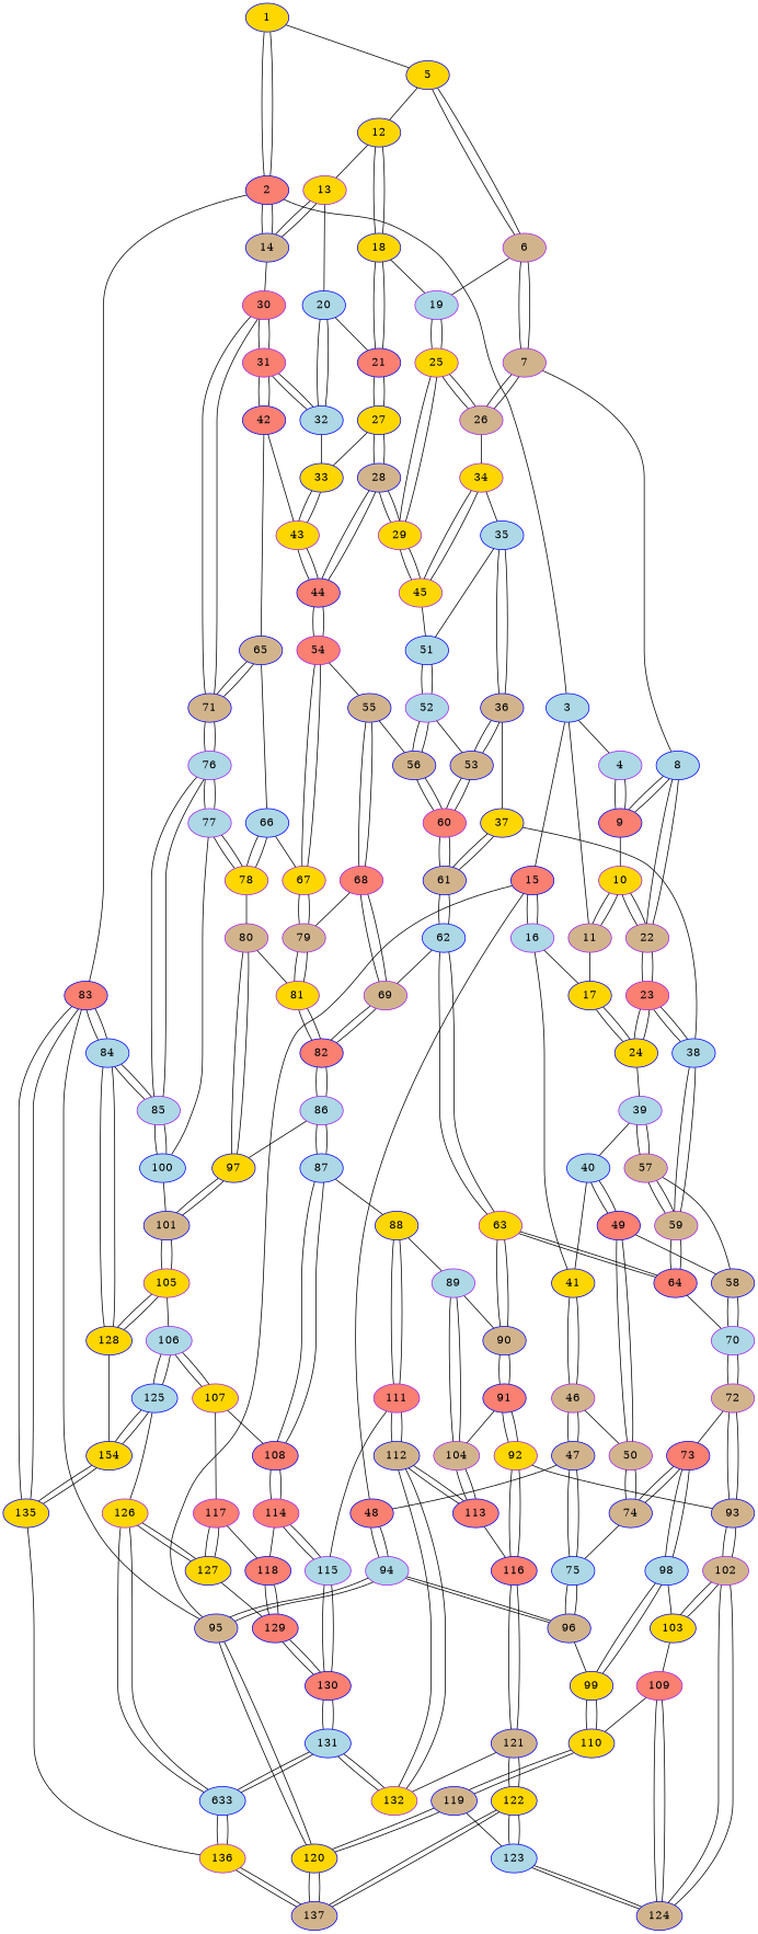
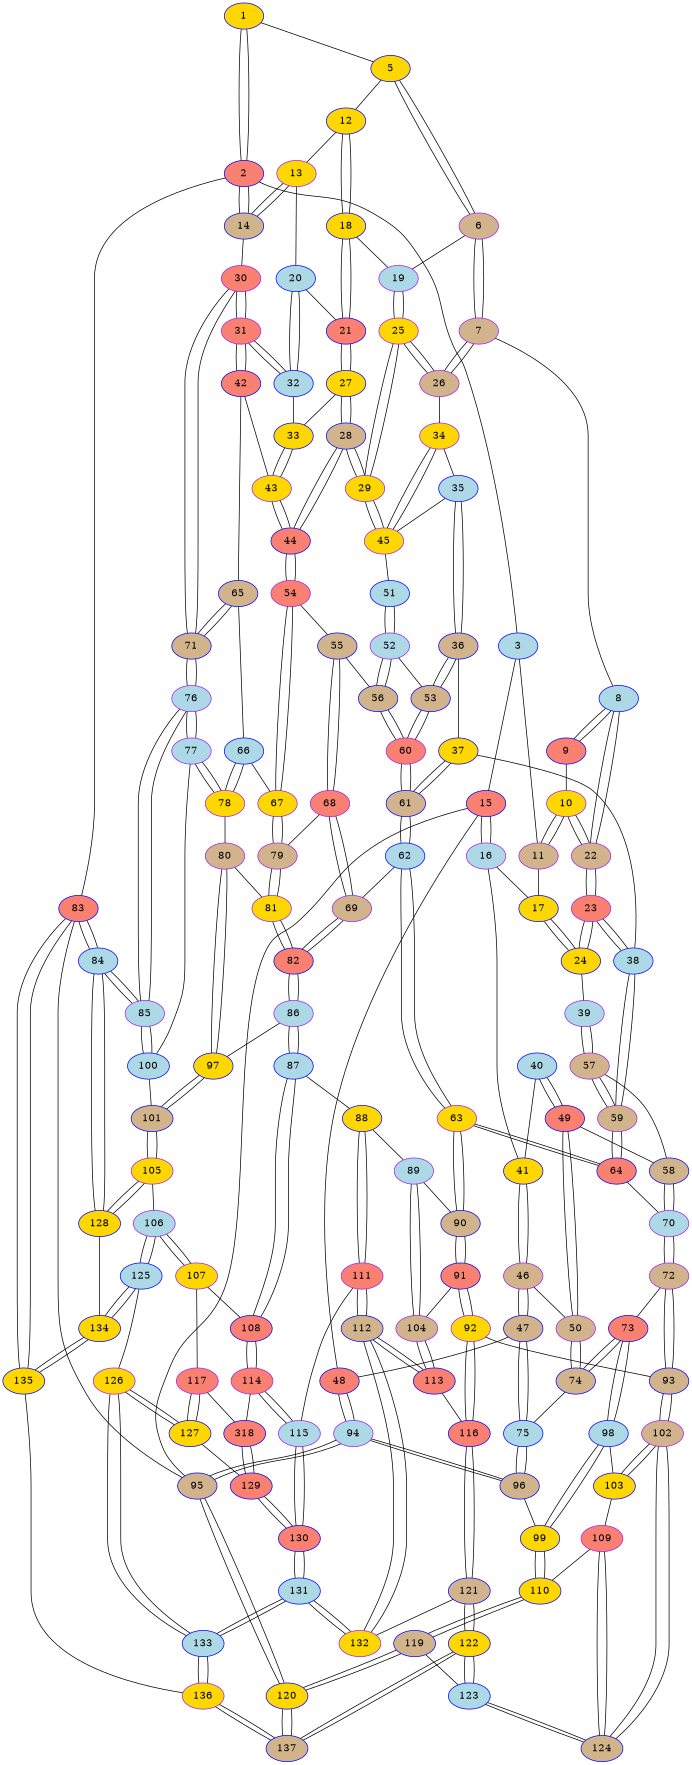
  graph {
    node [color=blue fillcolor=gold style=filled]
    2 [fillcolor=salmon]
    1
    5
    3 [fillcolor=lightblue]
    14 [fillcolor=tan]
    83 [fillcolor=salmon]
    6 [color=purple fillcolor=tan]
    12
-   4 [color=purple fillcolor=lightblue]
    11 [color=purple fillcolor=tan]
    15 [fillcolor=salmon]
    30 [color=purple fillcolor=salmon]
    95 [fillcolor=tan]
    84 [fillcolor=lightblue]
    135
    9 [fillcolor=salmon]
    17
    16 [color=purple fillcolor=lightblue]
    48 [fillcolor=salmon]
    10 [color=purple]
    7 [color=purple fillcolor=tan]
    19 [color=purple fillcolor=lightblue]
    13 [color=purple]
    18
    8 [fillcolor=lightblue]
    26 [color=purple fillcolor=tan]
    25 [color=purple]
    22 [color=purple fillcolor=tan]
    34 [color=purple]
    23 [color=purple fillcolor=salmon]
    24
    20 [fillcolor=lightblue]
    21 [fillcolor=salmon]
    32 [fillcolor=lightblue]
    31 [color=purple fillcolor=salmon]
    71 [fillcolor=tan]
    41
    94 [color=purple fillcolor=lightblue]
    120
    46 [color=purple fillcolor=tan]
    39 [color=purple fillcolor=lightblue]
    27
    29 [color=purple]
    33
    28 [fillcolor=tan]
    38 [fillcolor=lightblue]
    59 [color=purple fillcolor=tan]
    40 [fillcolor=lightblue]
    57 [color=purple fillcolor=tan]
    45 [color=purple]
    35 [fillcolor=lightblue]
    44 [fillcolor=salmon]
    43 [color=purple]
    54 [color=purple fillcolor=salmon]
    51 [fillcolor=lightblue]
    42 [fillcolor=salmon]
    76 [color=purple fillcolor=lightblue]
    65 [fillcolor=tan]
    36 [fillcolor=tan]
    37
    53 [fillcolor=tan]
    52 [color=purple fillcolor=lightblue]
    61 [fillcolor=tan]
    60 [color=purple fillcolor=salmon]
    62 [fillcolor=lightblue]
    64 [fillcolor=salmon]
    49 [fillcolor=salmon]
    58 [fillcolor=tan]
    50 [color=purple fillcolor=tan]
    47 [fillcolor=tan]
    66 [fillcolor=lightblue]
    55 [fillcolor=tan]
    67 [color=purple]
    75 [fillcolor=lightblue]
    74 [fillcolor=tan]
    96 [fillcolor=tan]
    70 [color=purple fillcolor=lightblue]
    56 [fillcolor=tan]
    68 [color=purple fillcolor=salmon]
    79 [color=purple fillcolor=tan]
    69 [color=purple fillcolor=tan]
    72 [color=purple fillcolor=tan]
    63 [color=purple]
    90 [fillcolor=tan]
    82 [fillcolor=salmon]
    91 [fillcolor=salmon]
    78 [color=purple]
    80 [color=purple fillcolor=tan]
    81 [color=purple]
    86 [color=purple fillcolor=lightblue]
    73 [fillcolor=salmon]
    93 [fillcolor=tan]
    77 [color=purple fillcolor=lightblue]
    85 [color=purple fillcolor=lightblue]
    98 [fillcolor=lightblue]
    102 [color=purple fillcolor=tan]
    99
    103
    100 [fillcolor=lightblue]
    101 [fillcolor=tan]
    97
    87 [fillcolor=lightblue]
    128
    136 [color=purple]
-   134 [label=154]
+   134
    88
    108 [fillcolor=salmon]
    89 [color=purple fillcolor=lightblue]
    111 [color=purple fillcolor=salmon]
    114 [color=purple fillcolor=salmon]
    104 [color=purple fillcolor=tan]
    112 [fillcolor=tan]
    115 [color=purple fillcolor=lightblue]
    113 [fillcolor=salmon]
    92 [color=purple]
    116 [fillcolor=salmon]
    121 [fillcolor=tan]
    124 [fillcolor=tan]
    137 [fillcolor=tan]
    110
    105 [color=purple]
    109 [color=purple fillcolor=salmon]
    119 [fillcolor=tan]
    106 [color=purple fillcolor=lightblue]
    107 [color=purple]
    125 [fillcolor=lightblue]
    117 [color=purple fillcolor=salmon]
    126 [color=purple]
-   118 [fillcolor=salmon]
+   118 [fillcolor=salmon label=318]
    127
    123 [fillcolor=lightblue]
    132 [color=purple]
    130 [fillcolor=salmon]
    129 [fillcolor=salmon]
    131 [fillcolor=lightblue]
    122
-   133 [fillcolor=lightblue label=633]
+   133 [fillcolor=lightblue]
    2 -- 3
    2 -- 14
    2 -- 14
    2 -- 83
    1 -- 2
    1 -- 2
    1 -- 5
    5 -- 6
    5 -- 6
    5 -- 12
-   3 -- 4
    3 -- 11
    3 -- 15
    14 -- 30
    83 -- 95
    83 -- 84
    83 -- 84
    83 -- 135
    83 -- 135
    6 -- 7
    6 -- 7
    6 -- 19
    12 -- 13
    12 -- 18
    12 -- 18
-   4 -- 9
-   4 -- 9
    11 -- 17
    15 -- 95
    15 -- 16
    15 -- 16
    15 -- 48
    30 -- 31
    30 -- 31
    30 -- 71
    30 -- 71
    95 -- 120
    95 -- 120
    84 -- 85
    84 -- 85
    84 -- 128
    84 -- 128
    135 -- 136
    9 -- 10
    17 -- 24
    17 -- 24
    16 -- 17
    16 -- 41
    48 -- 94
    48 -- 94
    10 -- 11
    10 -- 11
    10 -- 22
    10 -- 22
    7 -- 8
    7 -- 26
    7 -- 26
    19 -- 25
    19 -- 25
    13 -- 14
    13 -- 14
    13 -- 20
    18 -- 19
    18 -- 21
    18 -- 21
    8 -- 9
    8 -- 9
    8 -- 22
    8 -- 22
    26 -- 34
    25 -- 26
    25 -- 26
    25 -- 29
    25 -- 29
    22 -- 23
    22 -- 23
    34 -- 45
    34 -- 45
    34 -- 35
    23 -- 24
    23 -- 24
    23 -- 38
    23 -- 38
    24 -- 39
    20 -- 21
    20 -- 32
    20 -- 32
    21 -- 27
    21 -- 27
    32 -- 33
    31 -- 32
    31 -- 32
    31 -- 42
    31 -- 42
    71 -- 76
    71 -- 76
    41 -- 46
    41 -- 46
    94 -- 95
    94 -- 95
    94 -- 96
    94 -- 96
    120 -- 137
    120 -- 137
    46 -- 50
    46 -- 47
    46 -- 47
-   39 -- 40
    39 -- 57
    39 -- 57
    27 -- 33
    27 -- 28
    27 -- 28
    29 -- 45
    29 -- 45
    33 -- 43
    33 -- 43
    28 -- 29
    28 -- 29
    28 -- 44
    28 -- 44
    38 -- 59
    38 -- 59
    59 -- 64
    59 -- 64
    40 -- 41
    40 -- 49
    40 -- 49
    57 -- 59
    57 -- 59
    57 -- 58
    45 -- 51
-   35 -- 51
+   35 -- 45
    35 -- 36
    35 -- 36
    44 -- 54
    44 -- 54
    43 -- 44
    43 -- 44
    54 -- 55
    54 -- 67
    54 -- 67
    51 -- 52
    51 -- 52
    42 -- 43
    42 -- 65
    76 -- 77
    76 -- 77
    76 -- 85
    76 -- 85
    65 -- 71
    65 -- 71
    65 -- 66
    36 -- 37
    36 -- 53
    36 -- 53
    37 -- 38
    37 -- 61
    37 -- 61
    53 -- 60
    53 -- 60
    52 -- 53
    52 -- 56
    52 -- 56
    61 -- 62
    61 -- 62
    60 -- 61
    60 -- 61
    62 -- 69
    62 -- 63
    62 -- 63
    64 -- 70
    49 -- 58
    49 -- 50
    49 -- 50
    58 -- 70
    58 -- 70
    50 -- 74
    50 -- 74
    47 -- 48
    47 -- 75
    47 -- 75
    66 -- 67
    66 -- 78
    66 -- 78
    55 -- 56
    55 -- 68
    55 -- 68
    67 -- 79
    67 -- 79
    75 -- 96
    75 -- 96
    74 -- 75
    96 -- 99
    70 -- 72
    70 -- 72
    56 -- 60
    56 -- 60
    68 -- 79
    68 -- 69
    68 -- 69
    79 -- 81
    79 -- 81
    69 -- 82
    69 -- 82
    72 -- 73
    72 -- 93
    72 -- 93
    63 -- 64
    63 -- 64
    63 -- 90
    63 -- 90
    90 -- 91
    90 -- 91
    82 -- 86
    82 -- 86
    91 -- 104
    91 -- 92
    91 -- 92
    78 -- 80
    80 -- 81
    80 -- 97
    80 -- 97
    81 -- 82
    81 -- 82
    86 -- 97
    86 -- 87
    86 -- 87
    73 -- 74
    73 -- 74
    73 -- 98
    73 -- 98
    93 -- 102
    93 -- 102
    77 -- 78
    77 -- 78
    77 -- 100
    85 -- 100
    85 -- 100
    98 -- 99
    98 -- 99
    98 -- 103
    102 -- 103
    102 -- 103
    102 -- 124
    102 -- 124
    99 -- 110
    99 -- 110
    103 -- 109
    100 -- 101
    101 -- 105
    101 -- 105
    97 -- 101
    97 -- 101
    87 -- 88
    87 -- 108
    87 -- 108
    128 -- 134
    136 -- 137
    136 -- 137
    134 -- 135
    134 -- 135
    88 -- 89
    88 -- 111
    88 -- 111
    108 -- 114
    108 -- 114
    89 -- 90
    89 -- 104
    89 -- 104
    111 -- 112
    111 -- 112
    111 -- 115
    114 -- 115
    114 -- 115
    114 -- 118
    104 -- 113
    104 -- 113
    112 -- 113
    112 -- 113
    112 -- 132
    112 -- 132
    115 -- 130
    115 -- 130
    113 -- 116
    92 -- 93
    92 -- 116
    92 -- 116
    116 -- 121
    116 -- 121
    121 -- 132
    121 -- 122
    121 -- 122
    110 -- 119
    110 -- 119
    105 -- 128
    105 -- 128
    105 -- 106
    109 -- 124
    109 -- 124
    109 -- 110
    119 -- 120
    119 -- 120
    119 -- 123
    106 -- 107
    106 -- 107
    106 -- 125
    106 -- 125
    107 -- 108
    107 -- 117
    125 -- 134
    125 -- 134
    125 -- 126
    117 -- 118
    117 -- 127
    117 -- 127
    126 -- 127
    126 -- 127
    126 -- 133
    126 -- 133
    118 -- 129
    118 -- 129
    127 -- 129
    123 -- 124
    123 -- 124
    130 -- 131
    130 -- 131
    129 -- 130
    129 -- 130
    131 -- 132
    131 -- 132
    131 -- 133
    131 -- 133
    122 -- 137
    122 -- 137
    122 -- 123
    122 -- 123
    133 -- 136
    133 -- 136
  }
